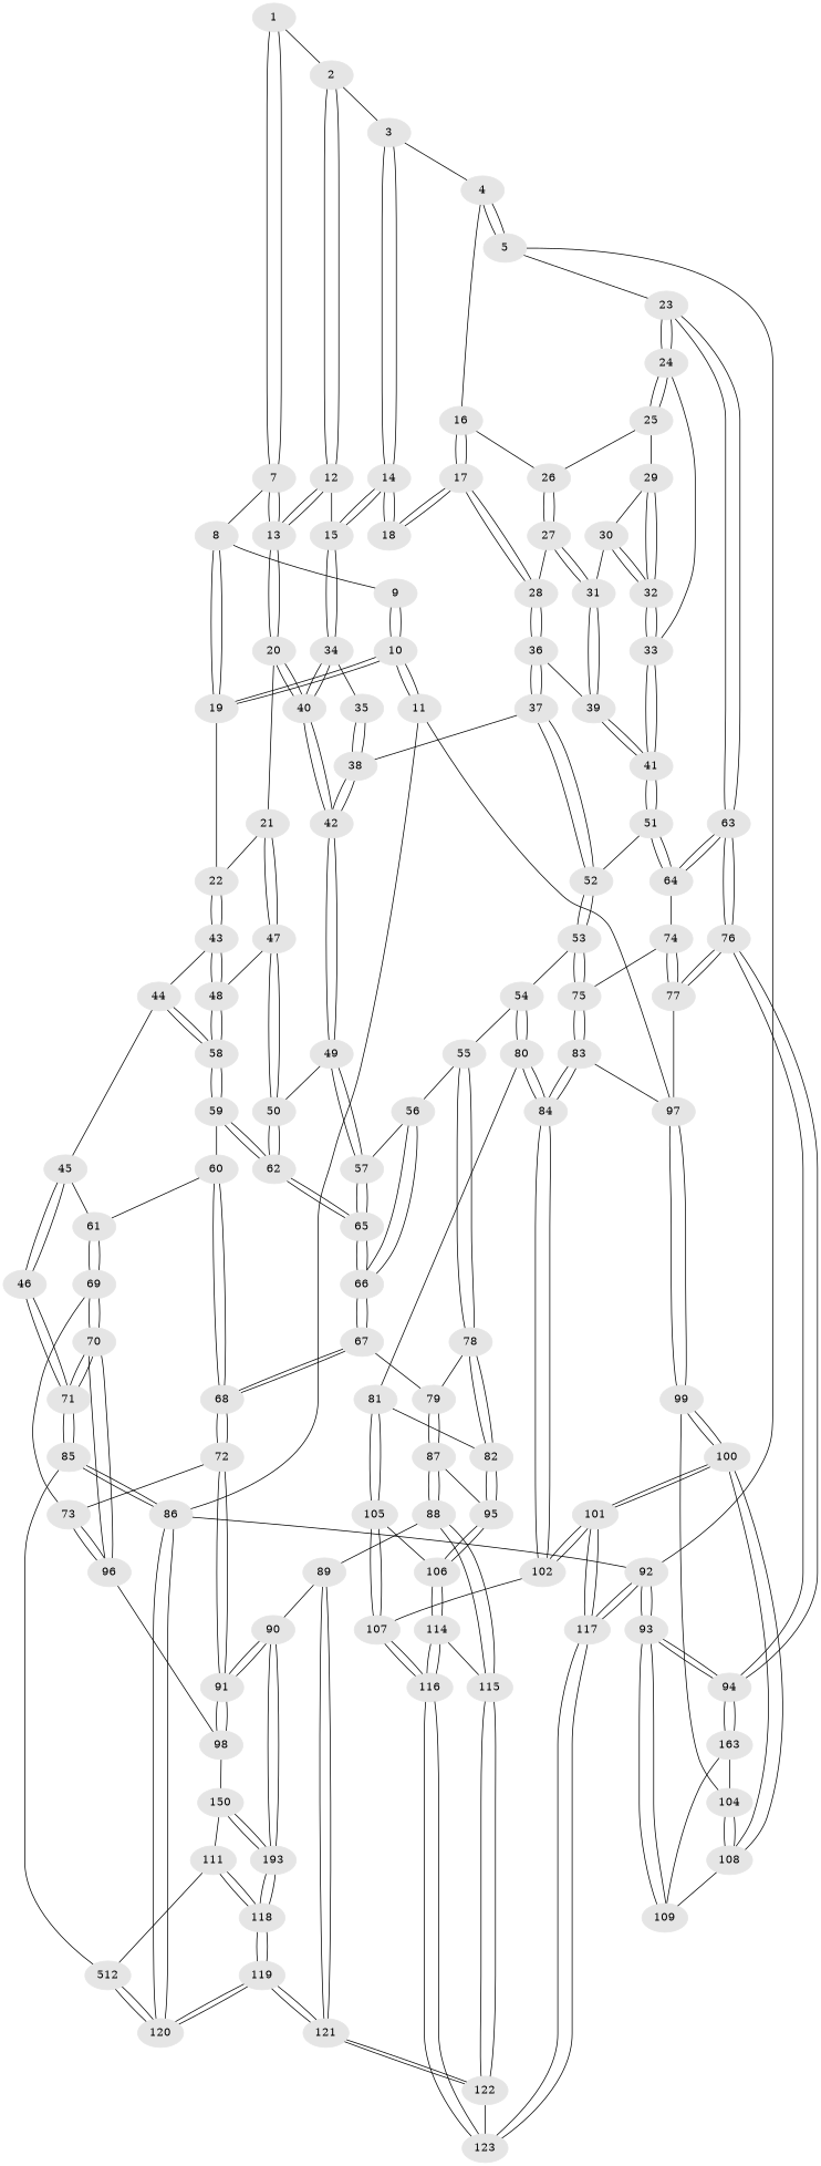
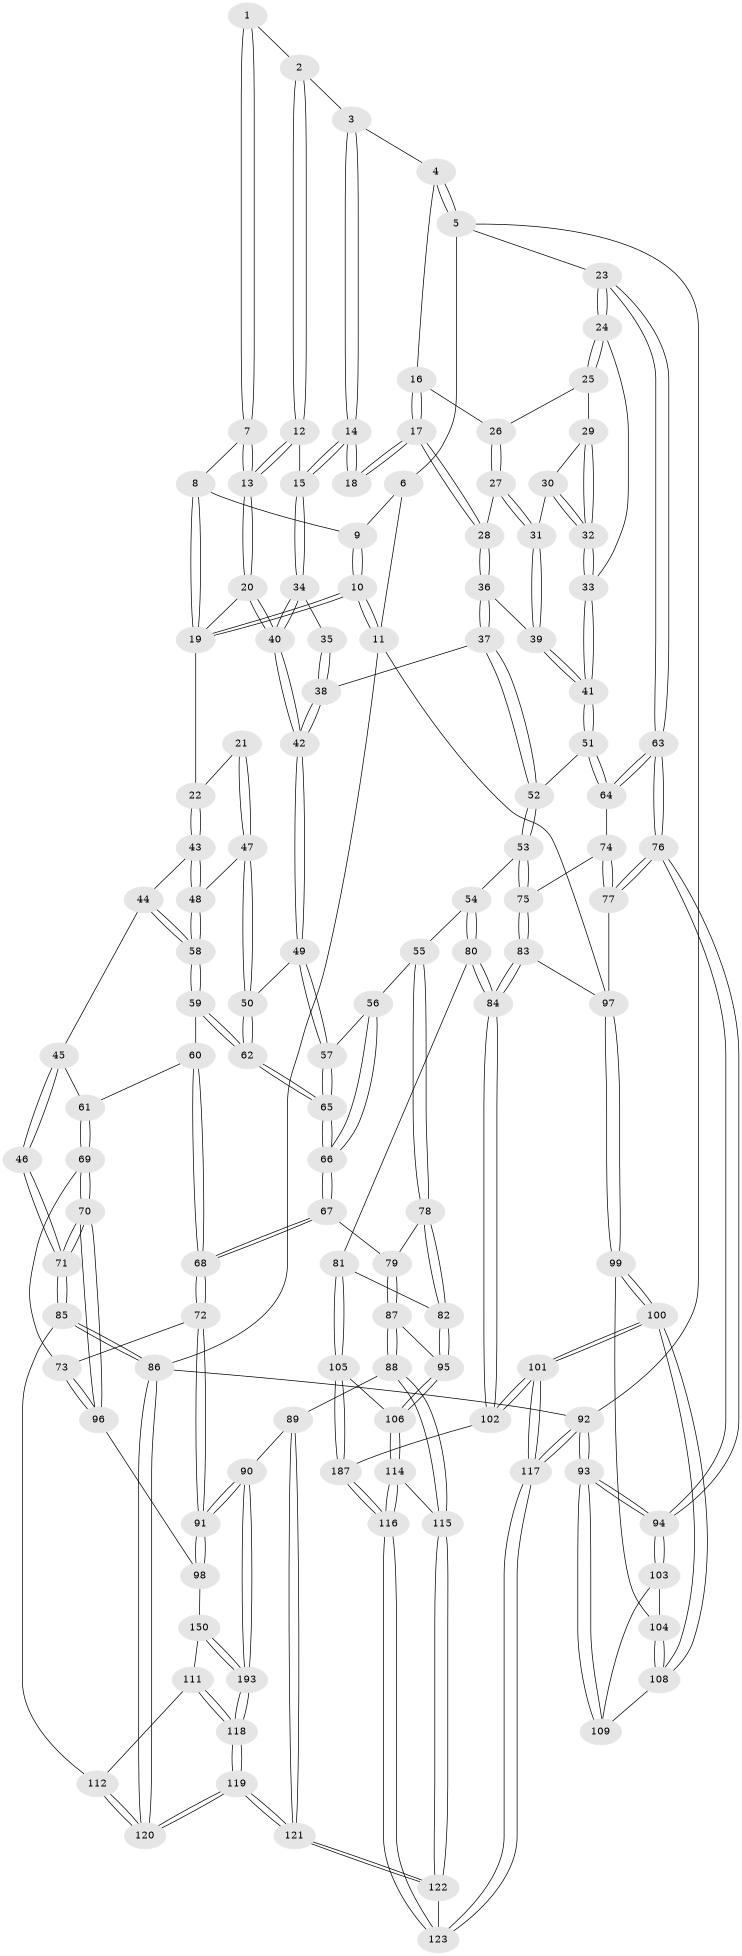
  graph {
    node [color=gray90 style=filled]
    1
    2
    7
    3
    12
    8
    13
    4
    14
    15
    5
    16
    18
+   6
    23
    92
    17
    26
    9
    11
    24
    63
    93
    117
    10
    86
    97
    19
    20
    22
    46
    71
    120
    34
    21
    40
    35
    28
    27
    36
    43
    47
    42
    48
    50
    44
    25
    33
    64
    76
    29
    41
    30
    32
    31
    39
    37
    51
    38
    52
    53
    49
    57
    45
    58
    61
    59
    69
    85
    62
    65
    74
    54
    75
    55
    80
    83
    56
    78
    81
    84
    66
    79
    82
    67
    60
    68
    72
    70
    73
    77
    94
    87
    91
    96
    98
-   112 [label=512]
-   103 [label=163]
+   112
+   103
    99
    95
    88
    105
    102
    106
-   107
+   107 [label=187]
    89
    115
    90
    121
    122
    n111 [label=193]
    118
    n113 [label=150]
    109
    123
    104
    114
    100
    111
    101
    108
    116
    119
    1 -- 2
    1 -- 7
    1 -- 7
    2 -- 3
    2 -- 12
    2 -- 12
    7 -- 8
    7 -- 13
    7 -- 13
    3 -- 4
    3 -- 14
    3 -- 14
    12 -- 13
    12 -- 13
    12 -- 15
    8 -- 9
    8 -- 19
    8 -- 19
    13 -- 20
    13 -- 20
    4 -- 5
    4 -- 5
    4 -- 16
    14 -- 15
    14 -- 15
    14 -- 18
    14 -- 18
    15 -- 34
    15 -- 34
+   5 -- 6
    5 -- 23
    5 -- 92
    16 -- 17
    16 -- 17
    16 -- 26
+   6 -- 9
+   6 -- 11
    23 -- 24
    23 -- 24
    23 -- 63
    23 -- 63
    92 -- 93
    92 -- 93
    92 -- 117
    92 -- 117
    17 -- 18
    17 -- 18
    17 -- 28
    17 -- 28
    26 -- 27
    26 -- 27
    9 -- 10
    9 -- 10
    11 -- 86
    11 -- 97
    24 -- 25
    24 -- 25
    24 -- 33
    63 -- 64
    63 -- 64
    63 -- 76
    63 -- 76
    93 -- 94
    93 -- 94
    93 -- 109
    93 -- 109
    117 -- 123
    117 -- 123
    10 -- 11
    10 -- 11
    10 -- 19
    10 -- 19
    86 -- 92
    86 -- 120
    86 -- 120
    97 -- 99
    97 -- 99
    19 -- 22
-   20 -- 21
+   20 -- 19
    20 -- 40
    20 -- 40
    22 -- 43
    22 -- 43
    46 -- 71
    46 -- 71
    71 -- 85
    71 -- 85
    34 -- 40
    34 -- 40
    34 -- 35
    21 -- 22
    21 -- 47
    21 -- 47
    40 -- 42
    40 -- 42
    35 -- 38
    35 -- 38
    28 -- 36
    28 -- 36
    27 -- 28
    27 -- 31
    27 -- 31
    36 -- 39
    36 -- 37
    36 -- 37
    43 -- 48
    43 -- 48
    43 -- 44
    47 -- 48
    47 -- 50
    47 -- 50
    42 -- 49
    42 -- 49
    48 -- 58
    48 -- 58
    50 -- 62
    50 -- 62
    44 -- 45
    44 -- 58
    44 -- 58
    25 -- 26
    25 -- 29
    33 -- 41
    33 -- 41
    64 -- 74
    76 -- 77
    76 -- 77
    76 -- 94
    76 -- 94
    29 -- 30
    29 -- 32
    29 -- 32
    41 -- 51
    41 -- 51
    30 -- 32
    30 -- 32
    30 -- 31
    32 -- 33
    32 -- 33
    31 -- 39
    31 -- 39
    39 -- 41
    39 -- 41
    37 -- 38
    37 -- 52
    37 -- 52
    51 -- 64
    51 -- 64
    51 -- 52
    38 -- 42
    38 -- 42
    52 -- 53
    52 -- 53
    53 -- 54
    53 -- 75
    53 -- 75
    49 -- 50
    49 -- 57
    49 -- 57
    57 -- 65
    57 -- 65
    45 -- 46
    45 -- 46
    45 -- 61
    58 -- 59
    58 -- 59
    61 -- 69
    61 -- 69
    59 -- 62
    59 -- 62
    59 -- 60
    69 -- 70
    69 -- 70
    69 -- 73
    85 -- 86
    85 -- 86
    85 -- 112
    62 -- 65
    62 -- 65
    65 -- 66
    65 -- 66
    74 -- 75
    74 -- 77
    74 -- 77
    54 -- 55
    54 -- 80
    54 -- 80
    75 -- 83
    75 -- 83
    55 -- 56
    55 -- 78
    55 -- 78
    80 -- 81
    80 -- 84
    80 -- 84
    83 -- 97
    83 -- 84
    83 -- 84
    56 -- 57
    56 -- 66
    56 -- 66
    78 -- 79
    78 -- 82
    78 -- 82
    81 -- 82
    81 -- 105
    81 -- 105
    84 -- 102
    84 -- 102
    66 -- 67
    66 -- 67
    79 -- 87
    79 -- 87
    82 -- 95
    82 -- 95
    67 -- 79
    67 -- 68
    67 -- 68
    60 -- 61
    60 -- 68
    60 -- 68
    68 -- 72
    68 -- 72
    72 -- 73
    72 -- 91
    72 -- 91
    70 -- 71
    70 -- 71
    70 -- 96
    70 -- 96
    73 -- 96
    73 -- 96
    77 -- 97
    94 -- 103
    94 -- 103
    87 -- 95
    87 -- 88
    87 -- 88
    91 -- 98
    91 -- 98
    96 -- 98
    98 -- n113
    112 -- 120
    112 -- 120
    103 -- 109
    103 -- 104
    99 -- 104
    99 -- 100
    99 -- 100
    95 -- 106
    95 -- 106
    88 -- 89
    88 -- 115
    88 -- 115
    105 -- 106
    105 -- 107
    105 -- 107
    102 -- 107
    106 -- 114
    106 -- 114
    107 -- 116
    107 -- 116
    89 -- 90
    89 -- 121
    89 -- 121
    115 -- 122
    115 -- 122
    90 -- 91
    90 -- 91
    90 -- n111
    90 -- n111
    121 -- 122
    121 -- 122
    122 -- 123
    n111 -- 118
    n111 -- 118
    118 -- 119
    118 -- 119
    n113 -- n111
    n113 -- n111
    n113 -- 111
    104 -- 108
    104 -- 108
    114 -- 115
    114 -- 116
    114 -- 116
    100 -- 101
    100 -- 101
    100 -- 108
    100 -- 108
    111 -- 112
    111 -- 118
    111 -- 118
    101 -- 117
    101 -- 117
    101 -- 102
    101 -- 102
    108 -- 109
    116 -- 123
    116 -- 123
    119 -- 120
    119 -- 120
    119 -- 121
    119 -- 121
  }
